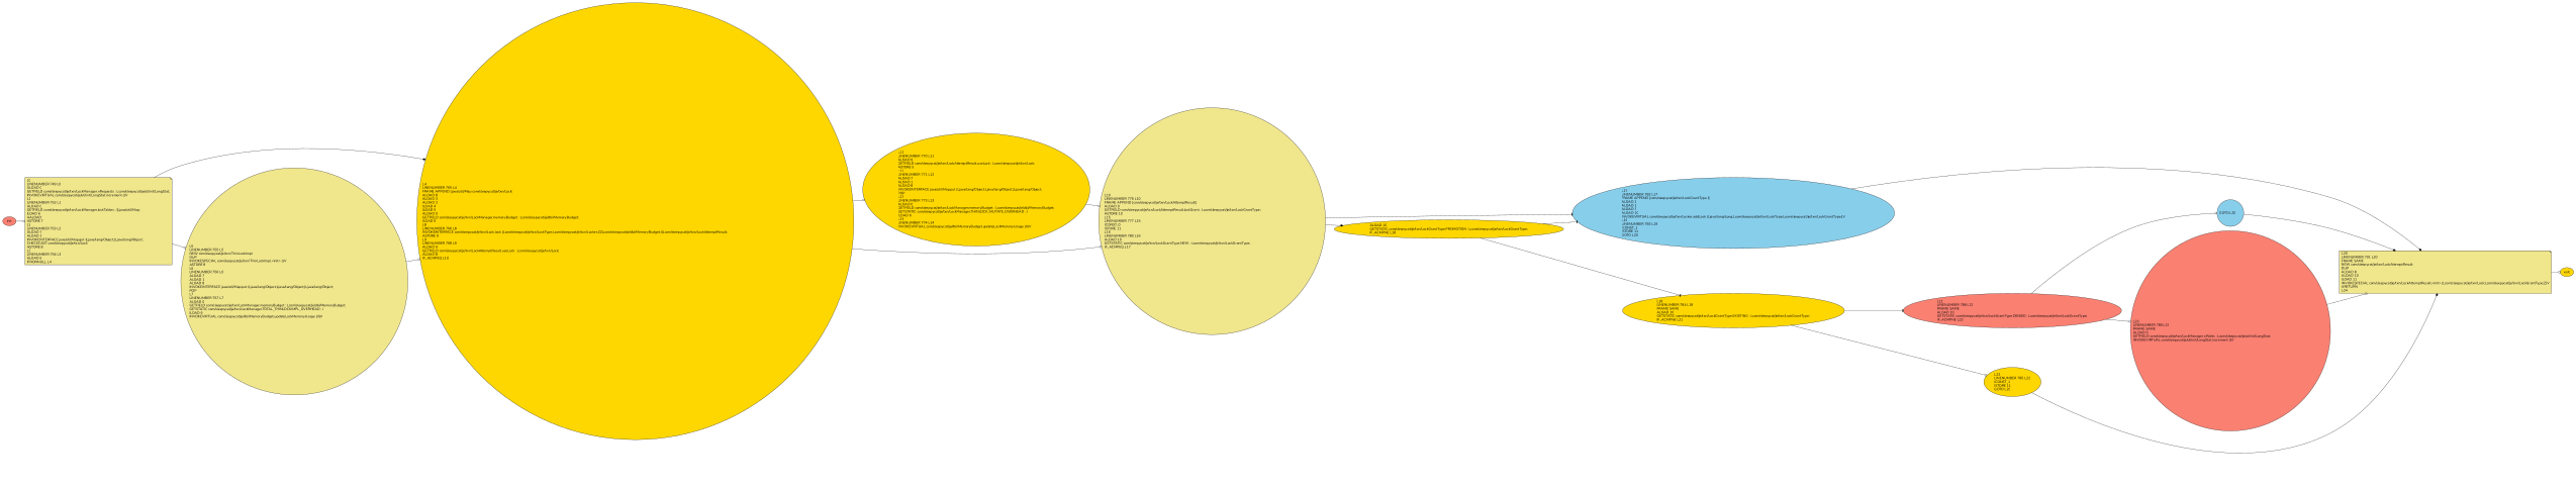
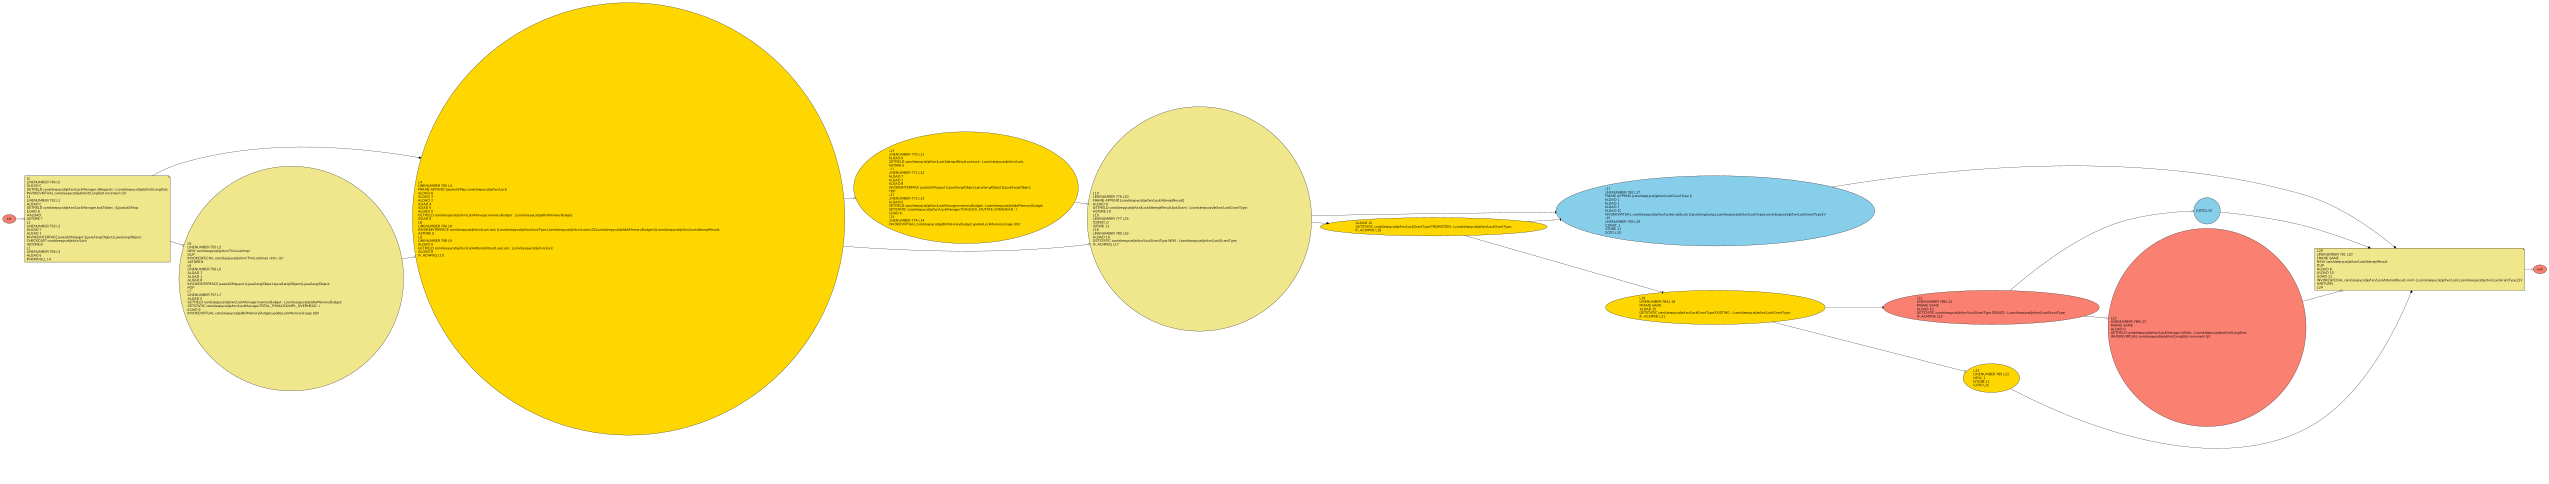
  digraph {
    fontname=Nunito
    rankdir=LR
    node [fillcolor=gold fontname=Nunito shape=ellipse style=filled]
    edge [arrowhead=odot fontname=Nunito]
    n1 [label="ALOAD 10\lGETSTATIC com/sleepycat/je/txn/LockGrantType.PROMOTION : Lcom/sleepycat/je/txn/LockGrantType;\lIF_ACMPNE L18\l"]
    n2 [fillcolor=skyblue label="L17\lLINENUMBER 782 L17\lFRAME APPEND [com/sleepycat/je/txn/LockGrantType I]\lALOAD 2\lALOAD 1\lALOAD 3\lALOAD 10\lINVOKEVIRTUAL com/sleepycat/je/txn/Locker.addLock (Ljava/lang/Long;Lcom/sleepycat/je/txn/LockType;Lcom/sleepycat/je/txn/LockGrantType;)V\lL19\lLINENUMBER 783 L19\lICONST_1\lISTORE 11\lGOTO L20\l"]
    n3 [label="L18\lLINENUMBER 784 L18\lFRAME SAME\lALOAD 10\lGETSTATIC com/sleepycat/je/txn/LockGrantType.EXISTING : Lcom/sleepycat/je/txn/LockGrantType;\lIF_ACMPNE L21\l"]
    n4 [fillcolor=khaki label="L20\lLINENUMBER 791 L20\lFRAME SAME\lNEW com/sleepycat/je/txn/LockAttemptResult\lDUP\lALOAD 8\lALOAD 10\lILOAD 11\lINVOKESPECIAL com/sleepycat/je/txn/LockAttemptResult.\<init\> (Lcom/sleepycat/je/txn/Lock;Lcom/sleepycat/je/txn/LockGrantType;Z)V\lARETURN\lL24\l" shape=note]
    n5 [fillcolor=salmon label="L21\lLINENUMBER 786 L21\lFRAME SAME\lALOAD 10\lGETSTATIC com/sleepycat/je/txn/LockGrantType.DENIED : Lcom/sleepycat/je/txn/LockGrantType;\lIF_ACMPNE L23\l"]
-   n6 [label="L22\lLINENUMBER 785 L22\lICONST_1\lISTORE 11\lGOTO L20\l"]
-   exit
+   n6 [label="L22\lLINENUMBER 785 L22\lNEW_1\lISTORE 11\lGOTO L20\l"]
+   exit [fillcolor=salmon]
    n8 [fillcolor=skyblue label="GOTO L20\l" shape=circle]
    n9 [fillcolor=salmon label="L23\lLINENUMBER 789 L23\lFRAME SAME\lALOAD 0\lGETFIELD com/sleepycat/je/txn/LockManager.nWaits : Lcom/sleepycat/je/utilint/LongStat;\lINVOKEVIRTUAL com/sleepycat/je/utilint/LongStat.increment ()V\l" shape=circle]
    n10 [label="L11\lLINENUMBER 770 L11\lALOAD 9\lGETFIELD com/sleepycat/je/txn/LockAttemptResult.useLock : Lcom/sleepycat/je/txn/Lock;\lASTORE 8\lL12\lLINENUMBER 771 L12\lALOAD 7\lALOAD 1\lALOAD 8\lINVOKEINTERFACE java/util/Map.put (Ljava/lang/Object;Ljava/lang/Object;)Ljava/lang/Object;\lPOP\lL13\lLINENUMBER 773 L13\lALOAD 0\lGETFIELD com/sleepycat/je/txn/LockManager.memoryBudget : Lcom/sleepycat/je/dbi/MemoryBudget;\lGETSTATIC com/sleepycat/je/txn/LockManager.THINLOCK_MUTATE_OVERHEAD : J\lILOAD 6\lL14\lLINENUMBER 774 L14\lINVOKEVIRTUAL com/sleepycat/je/dbi/MemoryBudget.updateLockMemoryUsage (JI)V\l"]
    n11 [fillcolor=khaki label="L10\lLINENUMBER 776 L10\lFRAME APPEND [com/sleepycat/je/txn/LockAttemptResult]\lALOAD 9\lGETFIELD com/sleepycat/je/txn/LockAttemptResult.lockGrant : Lcom/sleepycat/je/txn/LockGrantType;\lASTORE 10\lL15\lLINENUMBER 777 L15\lICONST_0\lISTORE 11\lL16\lLINENUMBER 780 L16\lALOAD 10\lGETSTATIC com/sleepycat/je/txn/LockGrantType.NEW : Lcom/sleepycat/je/txn/LockGrantType;\lIF_ACMPEQ L17\l" shape=circle]
    n12 [label="L4\lLINENUMBER 765 L4\lFRAME APPEND [java/util/Map com/sleepycat/je/txn/Lock]\lALOAD 8\lALOAD 3\lALOAD 2\lILOAD 4\lILOAD 5\lALOAD 0\lGETFIELD com/sleepycat/je/txn/LockManager.memoryBudget : Lcom/sleepycat/je/dbi/MemoryBudget;\lILOAD 6\lL8\lLINENUMBER 766 L8\lINVOKEINTERFACE com/sleepycat/je/txn/Lock.lock (Lcom/sleepycat/je/txn/LockType;Lcom/sleepycat/je/txn/Locker;ZZLcom/sleepycat/je/dbi/MemoryBudget;I)Lcom/sleepycat/je/txn/LockAttemptResult;\lASTORE 9\lL9\lLINENUMBER 768 L9\lALOAD 9\lGETFIELD com/sleepycat/je/txn/LockAttemptResult.useLock : Lcom/sleepycat/je/txn/Lock;\lALOAD 8\lIF_ACMPEQ L10\l" shape=circle]
    n13 [fillcolor=khaki label="L0\lLINENUMBER 749 L0\lALOAD 0\lGETFIELD com/sleepycat/je/txn/LockManager.nRequests : Lcom/sleepycat/je/utilint/LongStat;\lINVOKEVIRTUAL com/sleepycat/je/utilint/LongStat.increment ()V\lL1\lLINENUMBER 752 L1\lALOAD 0\lGETFIELD com/sleepycat/je/txn/LockManager.lockTables : [Ljava/util/Map;\lILOAD 6\lAALOAD\lASTORE 7\lL2\lLINENUMBER 753 L2\lALOAD 7\lALOAD 1\lINVOKEINTERFACE java/util/Map.get (Ljava/lang/Object;)Ljava/lang/Object;\lCHECKCAST com/sleepycat/je/txn/Lock\lASTORE 8\lL3\lLINENUMBER 754 L3\lALOAD 8\lIFNONNULL L4\l" shape=note]
    n14 [fillcolor=khaki label="L5\lLINENUMBER 755 L5\lNEW com/sleepycat/je/txn/ThinLockImpl\lDUP\lINVOKESPECIAL com/sleepycat/je/txn/ThinLockImpl.\<init\> ()V\lASTORE 8\lL6\lLINENUMBER 756 L6\lALOAD 7\lALOAD 1\lALOAD 8\lINVOKEINTERFACE java/util/Map.put (Ljava/lang/Object;Ljava/lang/Object;)Ljava/lang/Object;\lPOP\lL7\lLINENUMBER 757 L7\lALOAD 0\lGETFIELD com/sleepycat/je/txn/LockManager.memoryBudget : Lcom/sleepycat/je/dbi/MemoryBudget;\lGETSTATIC com/sleepycat/je/txn/LockManager.TOTAL_THINLOCKIMPL_OVERHEAD : J\lILOAD 6\lINVOKEVIRTUAL com/sleepycat/je/dbi/MemoryBudget.updateLockMemoryUsage (JI)V\l" shape=circle]
    n15 [fillcolor=salmon label=init]
    n1 -> n2 [arrowhead=tee]
    n1 -> n3 [arrowhead=tee]
    n2 -> n4 [arrowhead=diamond]
    n3 -> n5 [arrowhead=tee]
    n3 -> n6
    n4 -> exit
    n5 -> n8
    n5 -> n9
    n6 -> n4 [arrowhead=diamond]
    n8 -> n4 [arrowhead=diamond]
    n9 -> n4
    n10 -> n11
    n11 -> n1 [arrowhead=diamond]
    n11 -> n2 [arrowhead=tee]
    n12 -> n10
    n12 -> n11
    n13 -> n12 [arrowhead=diamond]
    n13 -> n14
    n14 -> n12
    n15 -> n13
  }
